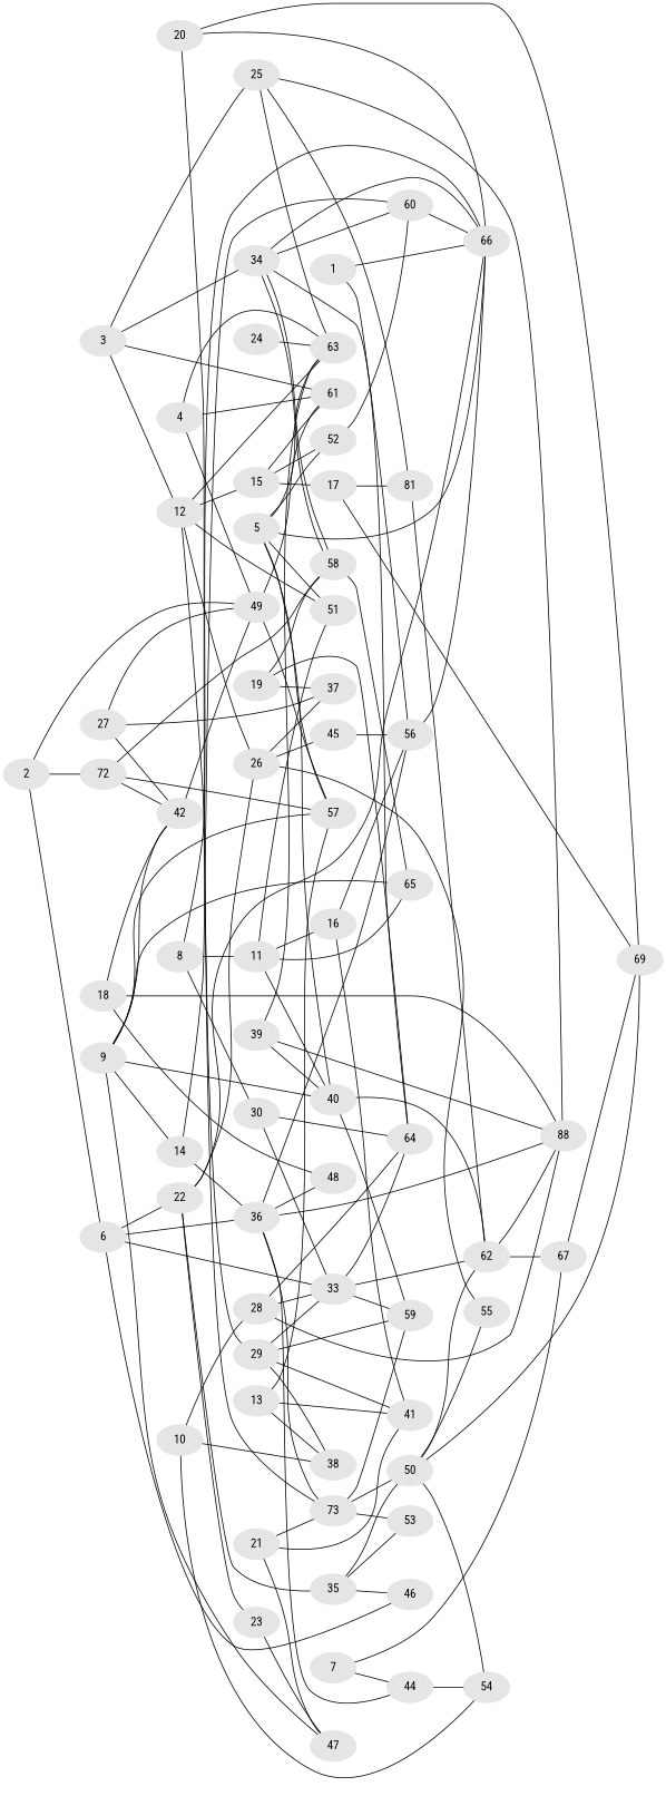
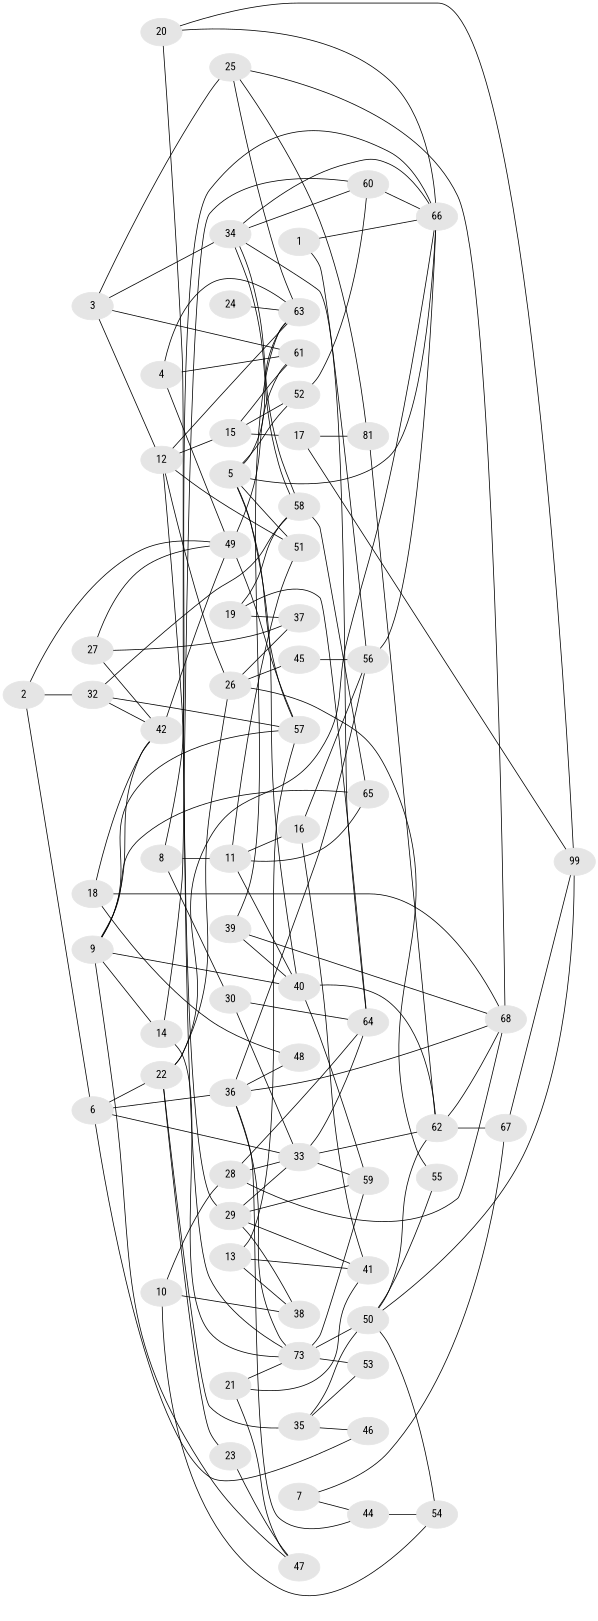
  graph {
    fontname="Roboto Condensed"
    rankdir=LR
    node [color=gray90 fontname="Roboto Condensed" style=filled]
    edge [fontname="Roboto Condensed"]
    1
    56
    66
    2
    6
-   32 [label=72]
+   32
    49
    22
    33
    36
    46
    57
    42
    58
    61
    3
    12
    25
    34
    63
    51
    15
    26
    n24 [label=73]
    n25 [label=81]
-   68 [label=88]
+   68
    60
    64
    4
    5
    40
    52
    59
    62
    23
    35
    44
    48
    7
    67
    54
-   69
+   69 [label=99]
    8
    11
    30
    65
    16
    9
    14
    47
    10
    28
    38
    41
    17
    37
    45
    55
    50
    53
    13
    18
    19
    20
    29
    21
    24
    39
    27
    1 -- 56
    1 -- 66
    56 -- 66
    2 -- 6
    2 -- 32
    2 -- 49
    6 -- 22
    6 -- 33
    6 -- 36
    6 -- 46
    32 -- 57
    32 -- 42
    32 -- 58
    49 -- 57
    49 -- 61
    22 -- 66
    22 -- 26
    22 -- 23
    22 -- 35
    33 -- 64
    33 -- 59
    33 -- 62
    36 -- 56
    36 -- n24
    36 -- 68
    36 -- 44
    36 -- 48
    42 -- 49
    58 -- 65
    3 -- 61
    3 -- 12
    3 -- 25
    3 -- 34
    12 -- 63
    12 -- 51
    12 -- 15
    12 -- 26
    12 -- n24
    25 -- 63
    25 -- n25
    25 -- 68
    34 -- 66
    34 -- 58
    34 -- 58
    34 -- 60
    34 -- 64
    15 -- 61
    15 -- 52
    15 -- 17
    26 -- 37
    26 -- 45
    26 -- 55
    n24 -- 59
    n24 -- 50
    n24 -- 53
    n25 -- 62
    60 -- 66
    4 -- 49
    4 -- 61
    4 -- 63
    5 -- 66
    5 -- 57
    5 -- 63
    5 -- 51
    5 -- 40
    5 -- 52
    40 -- 59
    40 -- 62
    52 -- 60
    62 -- 68
    62 -- 67
    23 -- 47
    35 -- 46
    35 -- 50
    35 -- 53
    44 -- 54
    7 -- 44
    7 -- 67
    67 -- 69
    8 -- 66
    8 -- 11
    8 -- 30
    11 -- 51
    11 -- 40
    11 -- 65
    11 -- 16
    30 -- 33
    30 -- 64
    16 -- 56
    16 -- 41
    9 -- 57
    9 -- 42
    9 -- 40
    9 -- 65
    9 -- 14
    9 -- 47
-   14 -- 36
+   14 -- n24
    14 -- 60
    10 -- 54
    10 -- 28
    10 -- 38
    28 -- 33
    28 -- 68
    28 -- 64
    17 -- n25
    17 -- 69
    45 -- 56
    50 -- 62
    50 -- 54
    50 -- 69
    50 -- 55
    13 -- 57
    13 -- 38
    13 -- 41
    18 -- 42
    18 -- 68
    18 -- 48
    19 -- 58
    19 -- 64
    19 -- 37
    20 -- 66
    20 -- 69
    20 -- 29
    29 -- 33
    29 -- 59
    29 -- 38
    29 -- 41
    21 -- n24
    21 -- 47
    21 -- 41
    24 -- 63
    39 -- 63
    39 -- 68
    39 -- 40
    27 -- 49
    27 -- 42
    27 -- 37
  }
